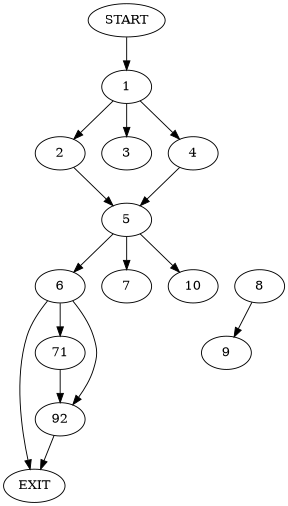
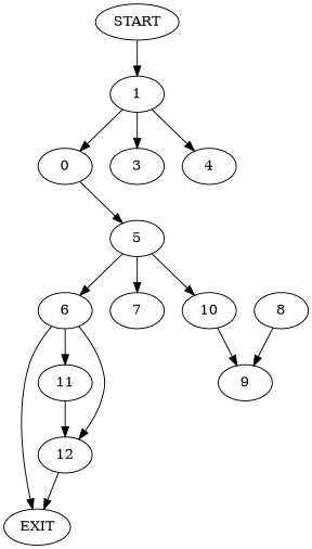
  digraph {
    n1 [label=START]
    1
-   2
+   2 [label=0]
    3
    4
    n6 [label=EXIT]
    5
    6
    7
    10
-   11 [label=71]
-   12 [label=92]
+   11
+   12
    8
    9
    n1 -> 1
    1 -> 2
    1 -> 3
    1 -> 4
    2 -> 5
-   4 -> 5
    5 -> 6
    5 -> 7
    5 -> 10
    6 -> n6
    6 -> 11
    6 -> 12
+   10 -> 9
    11 -> 12
    12 -> n6
    8 -> 9
  }
